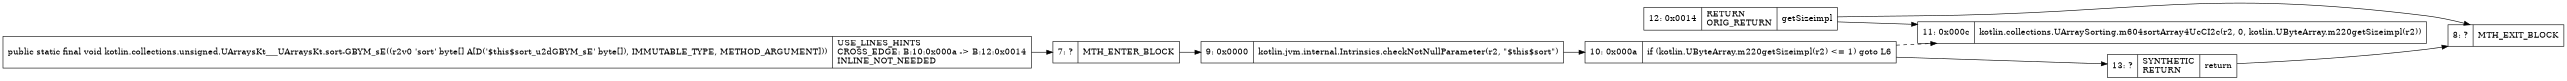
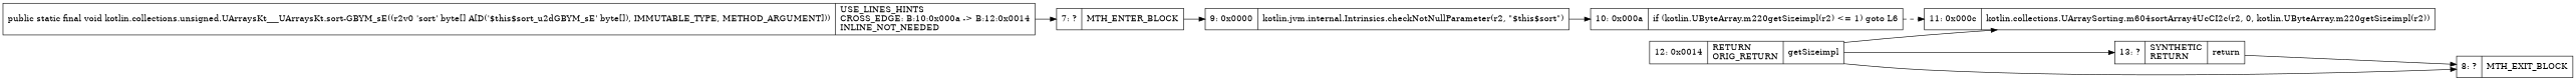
  digraph {
    rankdir=LR
    node [shape=record]
    n1 [label="{7\:\ ?|MTH_ENTER_BLOCK\l}"]
    n2 [label="{9\:\ 0x0000|kotlin.jvm.internal.Intrinsics.checkNotNullParameter(r2, \"$this$sort\")\l}"]
    n3 [label="{10\:\ 0x000a|if (kotlin.UByteArray.m220getSizeimpl(r2) \<= 1) goto L6\l}"]
    n4 [label="{11\:\ 0x000c|kotlin.collections.UArraySorting.m604sortArray4UcCI2c(r2, 0, kotlin.UByteArray.m220getSizeimpl(r2))\l}"]
    n5 [label="{13\:\ ?|SYNTHETIC\lRETURN\l|return\l}"]
    n6 [label="{8\:\ ?|MTH_EXIT_BLOCK\l}"]
    n7 [label="{12\:\ 0x0014|RETURN\lORIG_RETURN\l|getSizeimpl\l}"]
    n8 [label="{public static final void kotlin.collections.unsigned.UArraysKt___UArraysKt.sort\-GBYM_sE((r2v0 'sort' byte[] A[D('$this$sort_u2dGBYM_sE' byte[]), IMMUTABLE_TYPE, METHOD_ARGUMENT]))  | USE_LINES_HINTS\lCROSS_EDGE: B:10:0x000a \-\> B:12:0x0014\lINLINE_NOT_NEEDED\l}"]
    n1 -> n2
    n2 -> n3
    n3 -> n4 [style=dashed]
-   n3 -> n5
+   n7 -> n5
    n5 -> n6
    n7 -> n4
    n7 -> n6
    n8 -> n1
  }
